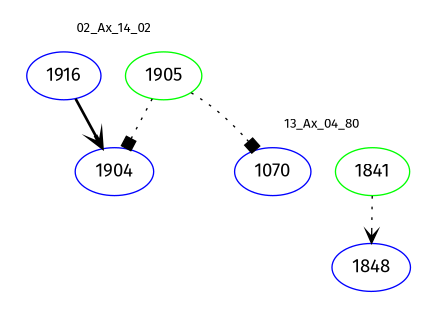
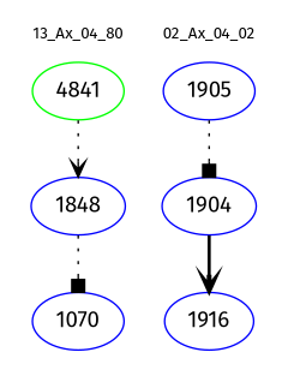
  digraph {
    fontname="Fira Sans"
    node [color=blue fontname="Fira Sans"]
    edge [arrowhead=vee color=black fontname="Fira Sans" style=dotted]
-   n1 [color=green label=1841]
+   n1 [color=green label=4841]
    n2 [label=1848]
    n3 [label=1070]
-   n4 [color=green label=1905]
+   n4 [label=1905]
    n5 [label=1904]
    n6 [label=1916]
    subgraph cluster_1 {
      color=white
      fontsize=10
      label="13_Ax_04_80"
      n1
      n2
      n3
    }
    subgraph cluster_2 {
      color=white
      fontsize=10
-     label="02_Ax_14_02"
+     label="02_Ax_04_02"
      n4
      n5
      n6
    }
    n1 -> n2
-   n4 -> n3 [arrowhead=box]
+   n2 -> n3 [arrowhead=box]
    n4 -> n5 [arrowhead=box]
-   n6 -> n5 [style=bold]
+   n5 -> n6 [style=bold]
  }
